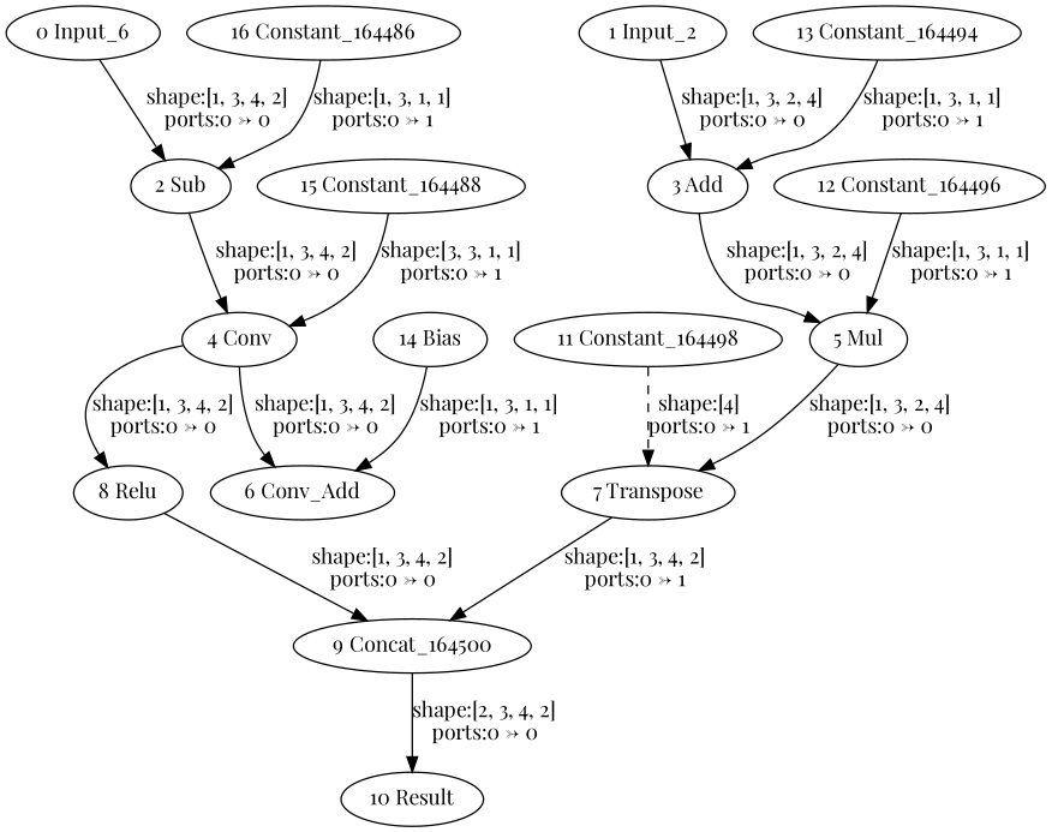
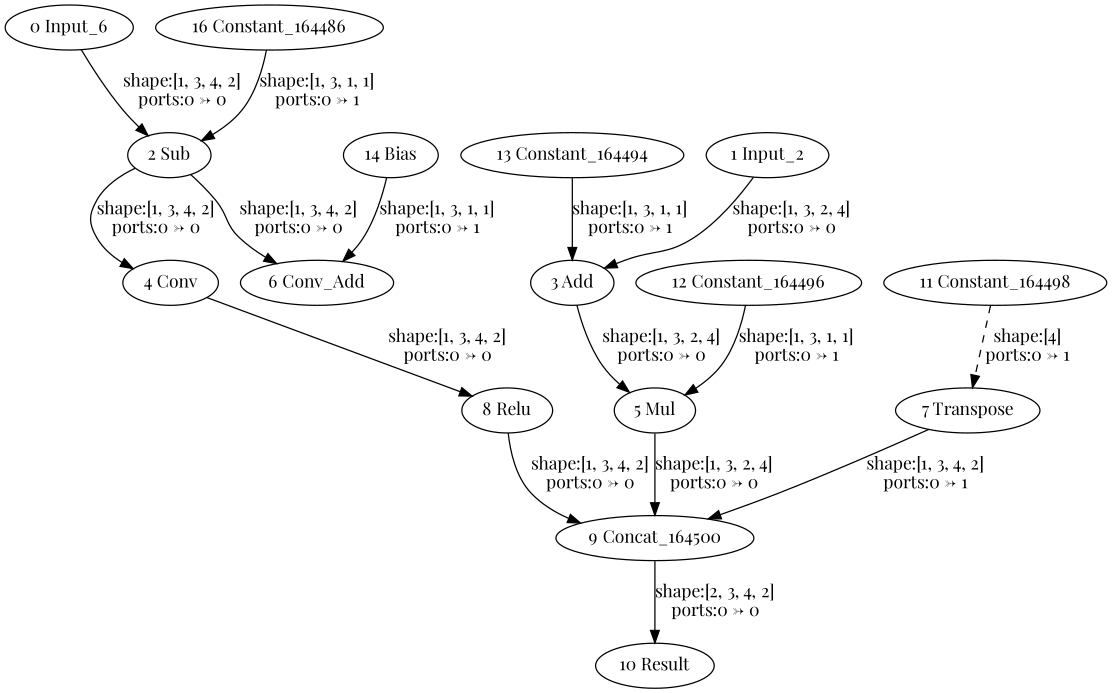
  strict digraph {
    fontname="Playfair Display"
    node [fontname="Playfair Display" type=Constant]
    edge [fontname="Playfair Display" style=solid]
    n1 [label="0 Input_6" type=Parameter]
    "2 Sub" [type=Subtract]
    "4 Conv" [type=Convolution]
    "1 Input_2" [type=Parameter]
    "3 Add" [type=Add]
    "5 Mul" [type=Multiply]
    "6 Conv_Add" [type=Add]
    "8 Relu" [type=Relu]
    "7 Transpose" [type=Transpose]
    "9 Concat_164500" [type=Concat]
    "10 Result" [type=Result]
    "11 Constant_164498"
    "12 Constant_164496"
    "13 Constant_164494"
    "14 Bias"
-   "15 Constant_164488"
    "16 Constant_164486"
    n1 -> "2 Sub" [label="shape:[1, 3, 4, 2]\nports:0 -> 0"]
    "2 Sub" -> "4 Conv" [label="shape:[1, 3, 4, 2]\nports:0 -> 0"]
-   "4 Conv" -> "6 Conv_Add" [label="shape:[1, 3, 4, 2]\nports:0 -> 0"]
+   "2 Sub" -> "6 Conv_Add" [label="shape:[1, 3, 4, 2]\nports:0 -> 0"]
    "4 Conv" -> "8 Relu" [label="shape:[1, 3, 4, 2]\nports:0 -> 0"]
    "1 Input_2" -> "3 Add" [label="shape:[1, 3, 2, 4]\nports:0 -> 0"]
    "3 Add" -> "5 Mul" [label="shape:[1, 3, 2, 4]\nports:0 -> 0"]
-   "5 Mul" -> "7 Transpose" [label="shape:[1, 3, 2, 4]\nports:0 -> 0"]
+   "5 Mul" -> "9 Concat_164500" [label="shape:[1, 3, 2, 4]\nports:0 -> 0"]
    "8 Relu" -> "9 Concat_164500" [label="shape:[1, 3, 4, 2]\nports:0 -> 0"]
    "7 Transpose" -> "9 Concat_164500" [label="shape:[1, 3, 4, 2]\nports:0 -> 1"]
    "9 Concat_164500" -> "10 Result" [label="shape:[2, 3, 4, 2]\nports:0 -> 0"]
    "11 Constant_164498" -> "7 Transpose" [label="shape:[4]\nports:0 -> 1" style=dashed]
    "12 Constant_164496" -> "5 Mul" [label="shape:[1, 3, 1, 1]\nports:0 -> 1"]
    "13 Constant_164494" -> "3 Add" [label="shape:[1, 3, 1, 1]\nports:0 -> 1"]
    "14 Bias" -> "6 Conv_Add" [label="shape:[1, 3, 1, 1]\nports:0 -> 1"]
-   "15 Constant_164488" -> "4 Conv" [label="shape:[3, 3, 1, 1]\nports:0 -> 1"]
    "16 Constant_164486" -> "2 Sub" [label="shape:[1, 3, 1, 1]\nports:0 -> 1"]
  }
